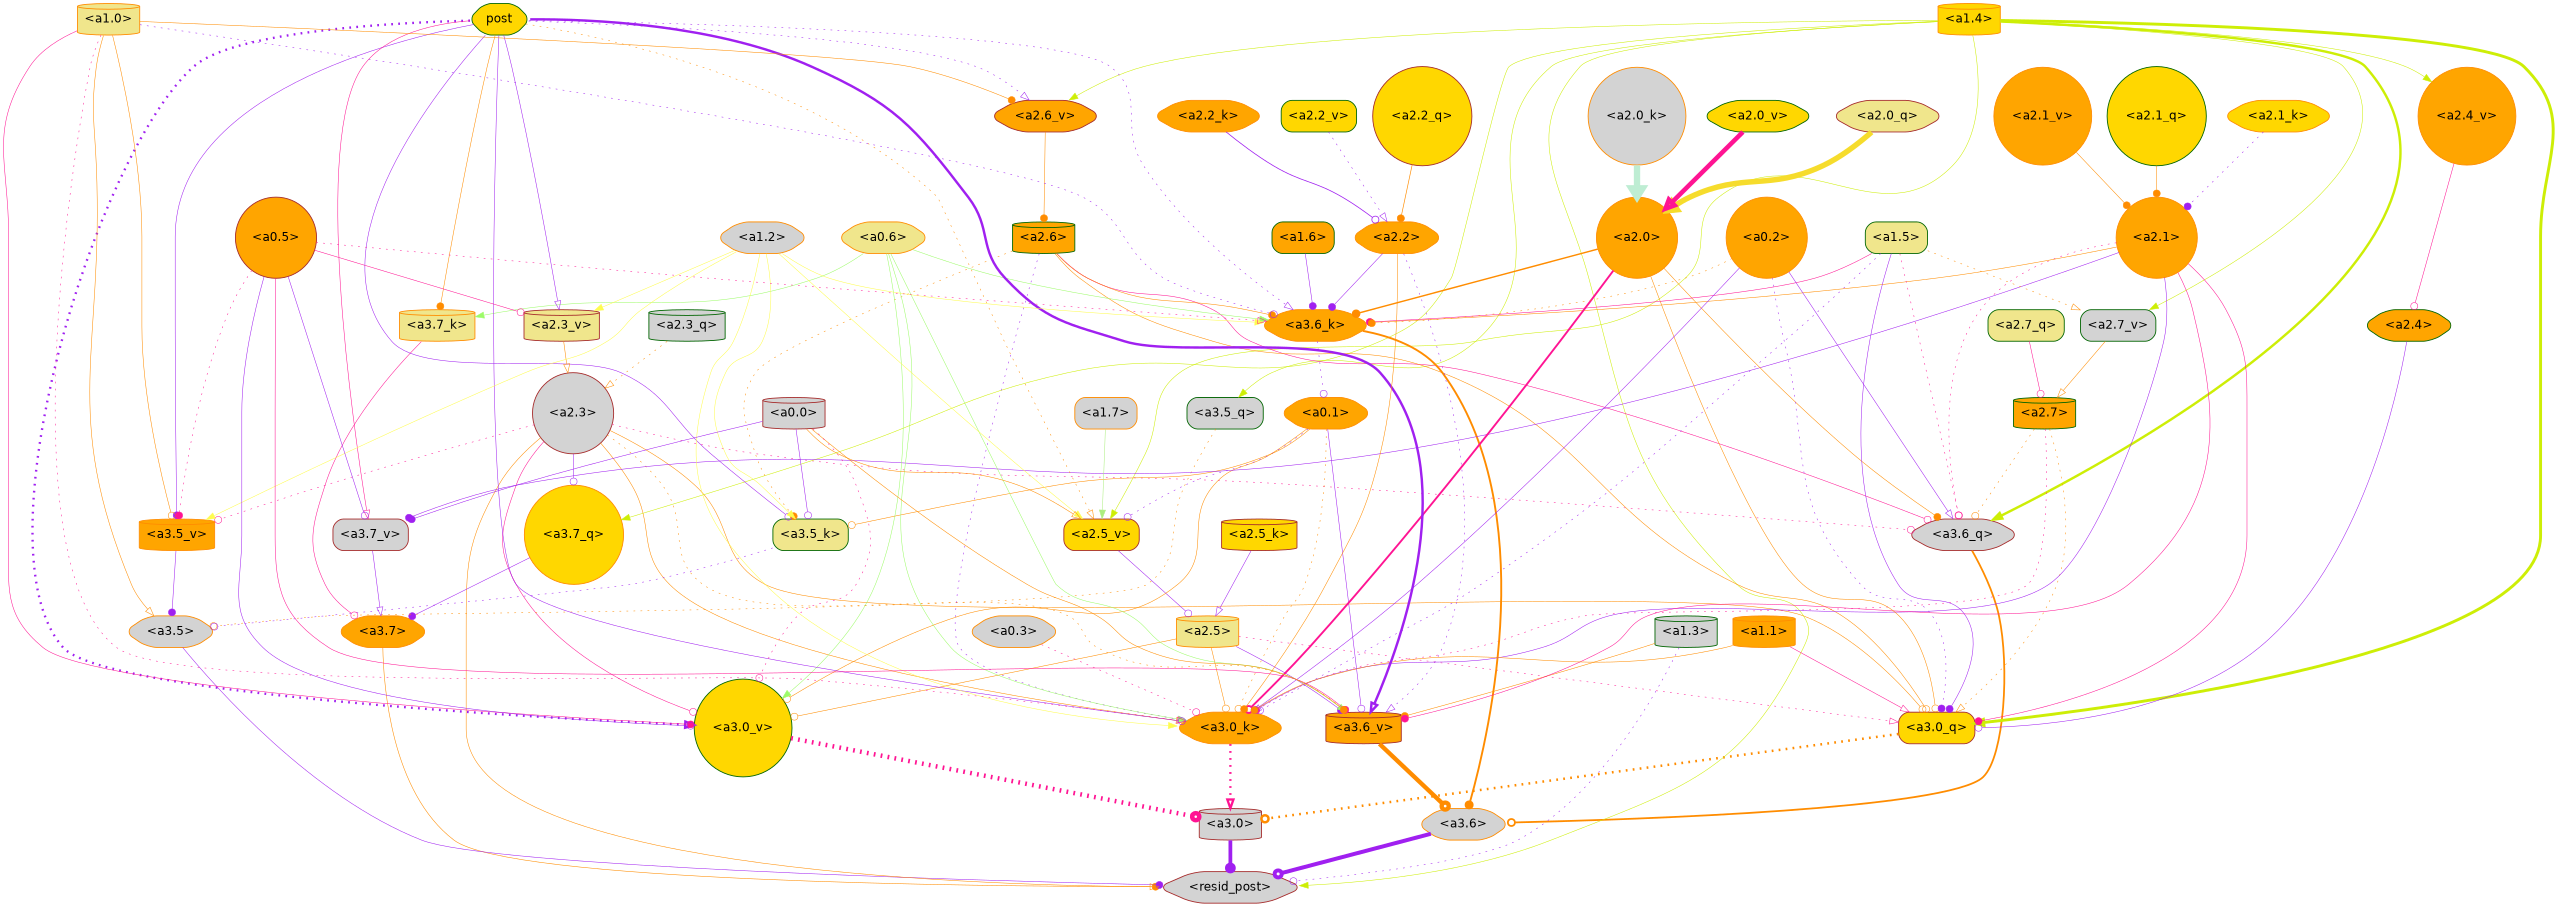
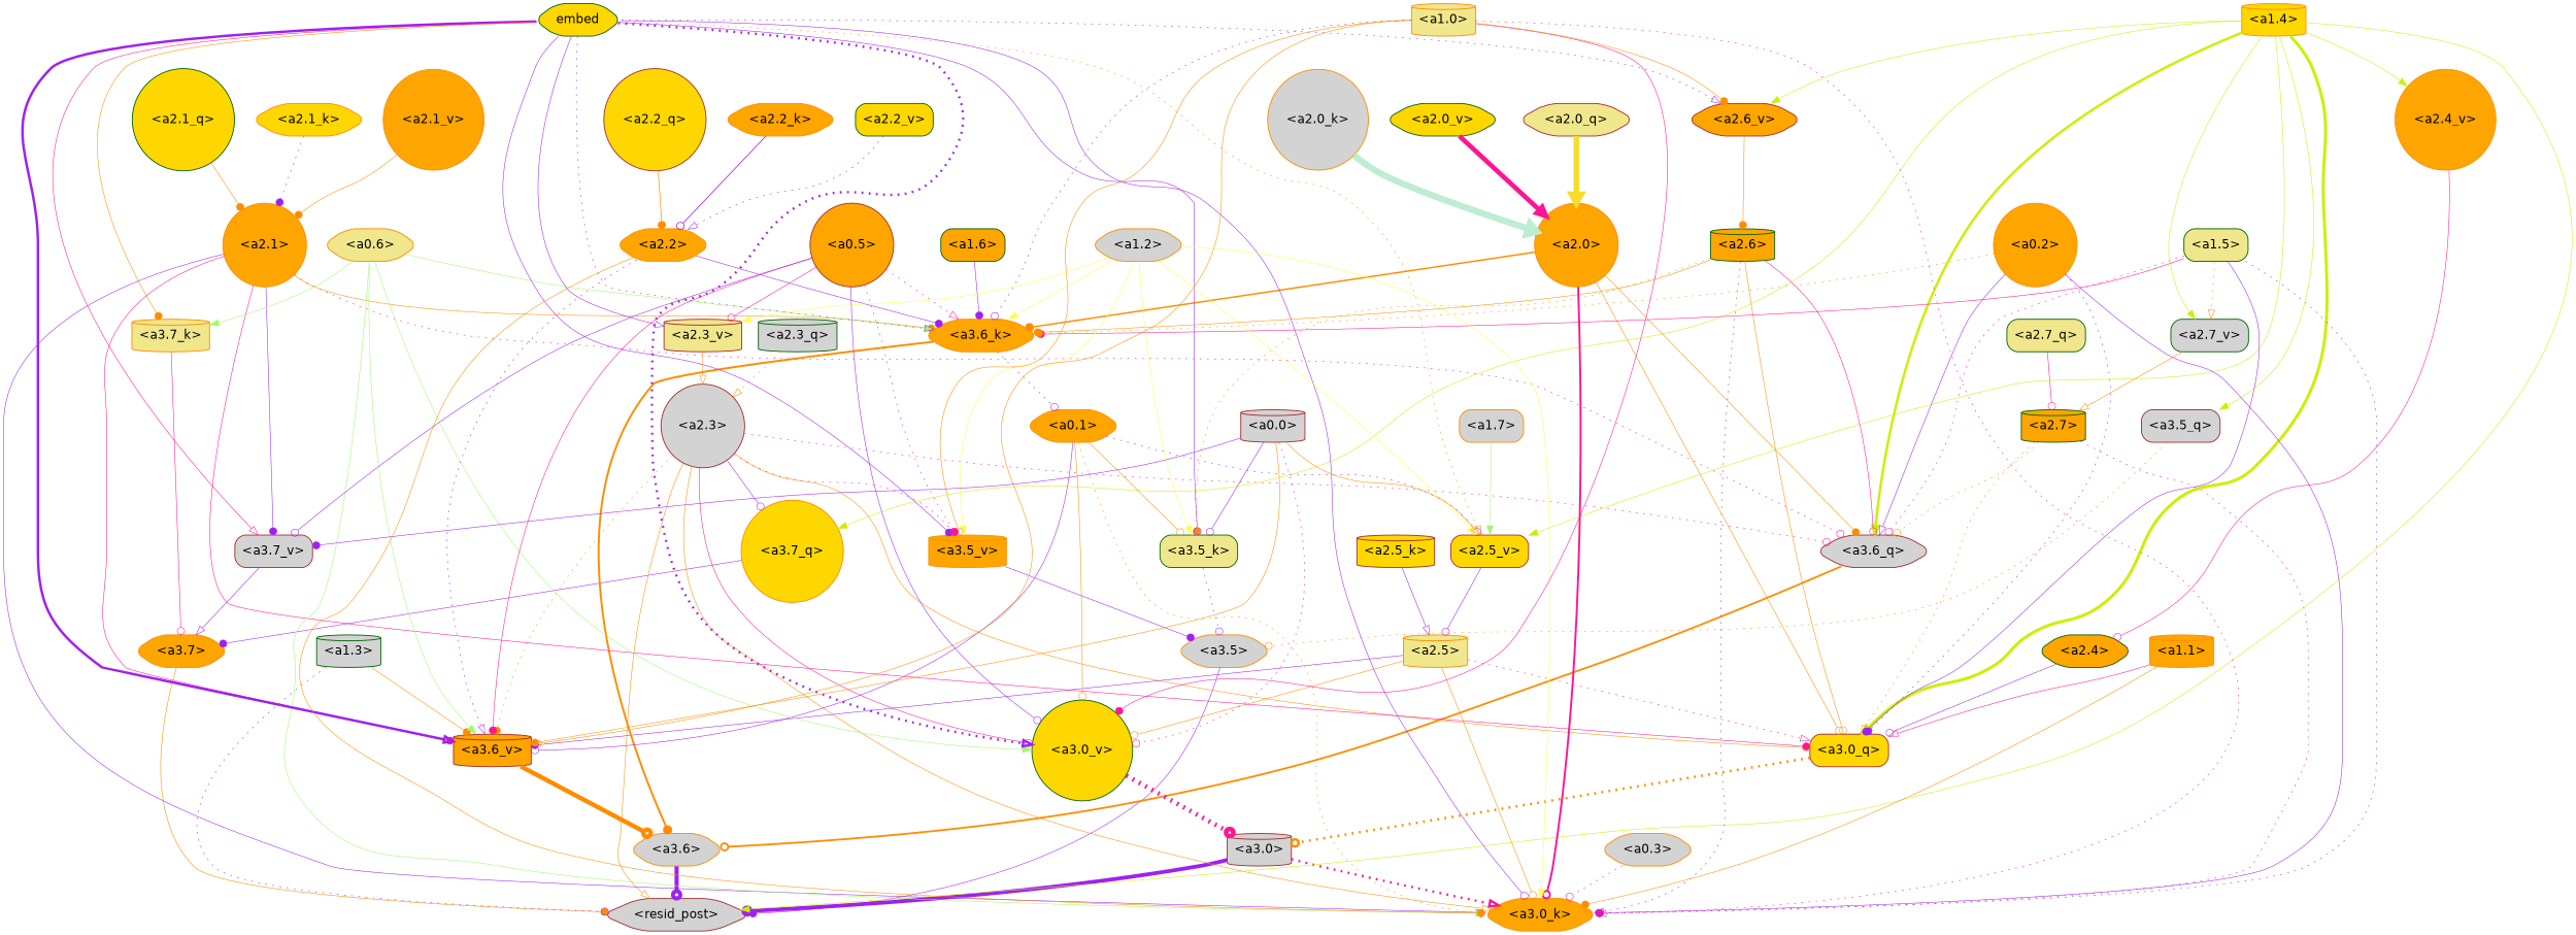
  strict digraph {
    splines=true
    node [color=darkorange fillcolor=orange fontname=Helvetica shape=hexagon style="filled, rounded"]
    edge [arrowhead=odot color=darkorange penwidth=0.6 style=solid]
    "<resid_post>" [color=brown fillcolor=lightgrey]
    "<a3.7>"
    "<a3.6>" [fillcolor=lightgrey]
    "<a3.5>" [fillcolor=lightgrey]
    "<a3.0>" [color=brown fillcolor=lightgrey shape=cylinder]
    "<a2.3>" [color=brown fillcolor=lightgrey shape=circle]
    "<a3.7_q>" [fillcolor=gold shape=circle]
    "<a3.6_q>" [color=brown fillcolor=lightgrey]
    "<a3.0_q>" [color=brown fillcolor=gold shape=box]
    "<a3.0_k>"
    "<a3.6_v>" [color=brown shape=cylinder]
    "<a3.5_v>" [shape=cylinder]
    "<a3.0_v>" [color=darkgreen fillcolor=gold shape=circle]
    "<a1.4>" [fillcolor=gold shape=cylinder]
-   "<a3.5_q>" [color=darkgreen fillcolor=lightgrey shape=box]
+   "<a3.5_q>" [color=brown fillcolor=lightgrey shape=box]
    "<a2.7_v>" [color=darkgreen fillcolor=lightgrey shape=box]
    "<a2.6_v>" [color=brown]
    "<a2.5_v>" [color=brown fillcolor=gold shape=box]
    "<a2.4_v>" [shape=circle]
    "<a2.7>" [color=darkgreen shape=cylinder]
    "<a2.6>" [color=darkgreen shape=cylinder]
    "<a2.5>" [fillcolor=khaki shape=cylinder]
    "<a2.4>" [color=darkgreen]
    "<a3.6_k>"
    "<a3.5_k>" [color=darkgreen fillcolor=khaki shape=box]
    "<a1.3>" [color=darkgreen fillcolor=lightgrey shape=cylinder]
    "<a3.7_k>" [fillcolor=khaki shape=cylinder]
    "<a0.1>"
    "<a3.7_v>" [color=brown fillcolor=lightgrey shape=box]
    "<a2.1>" [shape=circle]
    "<a2.0>" [shape=circle]
    "<a1.5>" [color=darkgreen fillcolor=khaki shape=box]
    "<a0.2>" [shape=circle]
    "<a1.1>" [shape=cylinder]
    "<a0.6>" [fillcolor=khaki]
-   embed [color=darkgreen fillcolor=gold label=post]
+   embed [color=darkgreen fillcolor=gold]
    "<a2.3_v>" [color=brown fillcolor=khaki shape=cylinder]
    "<a2.2>"
    "<a1.6>" [color=darkgreen shape=box]
    "<a1.2>" [fillcolor=lightgrey]
    "<a1.0>" [fillcolor=khaki shape=cylinder]
    "<a0.5>" [color=brown shape=circle]
    "<a0.0>" [color=brown fillcolor=lightgrey shape=cylinder]
    "<a0.3>" [fillcolor=lightgrey]
    "<a2.7_q>" [color=darkgreen fillcolor=khaki shape=box]
    "<a2.3_q>" [color=darkgreen fillcolor=lightgrey shape=cylinder]
    "<a2.2_q>" [color=brown fillcolor=gold shape=circle]
    "<a2.1_q>" [color=darkgreen fillcolor=gold shape=circle]
    "<a2.0_q>" [color=brown fillcolor=khaki]
    "<a2.5_k>" [color=brown fillcolor=gold shape=cylinder]
    "<a2.2_k>"
    "<a2.1_k>" [fillcolor=gold]
    "<a2.0_k>" [fillcolor=lightgrey shape=circle]
    "<a2.2_v>" [color=darkgreen fillcolor=gold shape=box]
    "<a2.1_v>" [shape=circle]
    "<a2.0_v>" [color=darkgreen fillcolor=gold]
    "<a1.7>" [fillcolor=lightgrey shape=box]
    "<a3.7>" -> "<resid_post>" [arrowhead=dot penwidth=0.6239100098609924]
    "<a3.6>" -> "<resid_post>" [color=purple penwidth=4.569062113761902]
    "<a3.5>" -> "<resid_post>" [arrowhead=dot color=purple]
    "<a3.0>" -> "<resid_post>" [arrowhead=dot color=purple penwidth=4.283544182777405]
    "<a2.3>" -> "<resid_post>" [arrowhead=onormal]
    "<a2.3>" -> "<a3.7_q>" [color=purple style=bold]
    "<a2.3>" -> "<a3.6_q>" [color=deeppink style=dotted]
    "<a2.3>" -> "<a3.0_q>" [style=bold]
    "<a2.3>" -> "<a3.0_k>" [arrowhead=onormal style=bold]
    "<a2.3>" -> "<a3.6_v>" [arrowhead=dot style=dotted]
    "<a2.3>" -> "<a3.5_v>" [color=deeppink style=dotted]
    "<a2.3>" -> "<a3.0_v>" [color=deeppink style=bold]
    "<a3.7_q>" -> "<a3.7>" [arrowhead=dot color=purple]
    "<a3.6_q>" -> "<a3.6>" [penwidth=2.0347584784030914 style=bold]
    "<a3.0_q>" -> "<a3.0>" [penwidth=2.8635367155075073 style=dotted]
-   "<a3.0_k>" -> "<a3.0>" [arrowhead=onormal color=deeppink penwidth=2.632905662059784 style=dotted]
+   "<a3.0>" -> "<a3.0_k>" [arrowhead=onormal color=deeppink penwidth=2.632905662059784 style=dotted]
    "<a3.6_v>" -> "<a3.6>" [penwidth=4.981305837631226 style=bold]
    "<a3.5_v>" -> "<a3.5>" [arrowhead=dot color=purple]
    "<a3.0_v>" -> "<a3.0>" [color=deeppink penwidth=5.168330669403076 style=dotted]
    "<a1.4>" -> "<resid_post>" [color="#cdee06" arrowhead="" style=""]
    "<a1.4>" -> "<a3.7_q>" [color="#cdee06" arrowhead="" style=""]
    "<a1.4>" -> "<a3.6_q>" [color="#cdee06" penwidth=2.7934007048606873 arrowhead="" style=""]
    "<a1.4>" -> "<a3.0_q>" [color="#cdee06" penwidth=3.340754985809326 arrowhead="" style=""]
    "<a1.4>" -> "<a3.5_q>" [color="#cdee06" arrowhead="" style=""]
    "<a1.4>" -> "<a2.7_v>" [color="#cdee06" arrowhead="" style=""]
    "<a1.4>" -> "<a2.6_v>" [color="#cdee06" arrowhead="" style=""]
    "<a1.4>" -> "<a2.5_v>" [color="#cdee06" arrowhead="" style=""]
    "<a1.4>" -> "<a2.4_v>" [color="#cdee06" arrowhead="" style=""]
    "<a3.5_q>" -> "<a3.5>" [style=dotted]
    "<a2.7_v>" -> "<a2.7>" [arrowhead=onormal]
    "<a2.6_v>" -> "<a2.6>" [arrowhead=dot]
    "<a2.5_v>" -> "<a2.5>" [color=purple style=bold]
    "<a2.4_v>" -> "<a2.4>" [color=deeppink]
    "<a2.7>" -> "<a3.6_q>" [style=dotted]
    "<a2.7>" -> "<a3.0_q>" [arrowhead=onormal style=dotted]
    "<a2.7>" -> "<a3.0_k>" [arrowhead=dot color=deeppink style=dotted]
    "<a2.6>" -> "<a3.6_q>" [color=deeppink style=bold]
    "<a2.6>" -> "<a3.0_q>"
    "<a2.6>" -> "<a3.0_k>" [arrowhead=onormal color=purple style=dotted]
    "<a2.6>" -> "<a3.6_k>" [arrowhead=dot style=bold]
    "<a2.6>" -> "<a3.5_k>" [arrowhead=dot style=dotted]
    "<a2.5>" -> "<a3.0_q>" [arrowhead=onormal color=deeppink style=dotted]
    "<a2.5>" -> "<a3.0_k>"
    "<a2.5>" -> "<a3.6_v>" [arrowhead=dot color=purple]
    "<a2.5>" -> "<a3.0_v>" [style=bold]
    "<a2.4>" -> "<a3.0_q>" [color=purple style=bold]
    "<a3.6_k>" -> "<a3.6>" [arrowhead=dot penwidth=2.1760786175727844]
    "<a3.6_k>" -> "<a0.1>" [color=purple style=dotted]
    "<a3.5_k>" -> "<a3.5>" [color=purple style=dotted]
    "<a1.3>" -> "<resid_post>" [color=purple style=dotted]
    "<a1.3>" -> "<a3.6_v>" [arrowhead=dot]
    "<a3.7_k>" -> "<a3.7>" [color=deeppink]
    "<a0.1>" -> "<a3.0_k>" [style=dotted]
    "<a0.1>" -> "<a3.6_v>" [color=purple]
    "<a0.1>" -> "<a3.0_v>"
    "<a0.1>" -> "<a2.5_v>" [color=purple style=dotted]
    "<a0.1>" -> "<a3.5_k>"
    "<a3.7_v>" -> "<a3.7>" [arrowhead=onormal color=purple style=bold]
    "<a2.1>" -> "<a3.6_q>" [color=deeppink style=dotted]
    "<a2.1>" -> "<a3.0_q>" [arrowhead=dot color=deeppink]
    "<a2.1>" -> "<a3.0_k>" [arrowhead=onormal color=purple style=bold]
    "<a2.1>" -> "<a3.6_v>" [arrowhead=dot color=deeppink style=bold]
    "<a2.1>" -> "<a3.6_k>" [arrowhead=dot]
    "<a2.1>" -> "<a3.7_v>" [arrowhead=dot color=purple]
    "<a2.0>" -> "<a3.6_q>" [arrowhead=dot]
    "<a2.0>" -> "<a3.0_q>"
    "<a2.0>" -> "<a3.0_k>" [color=deeppink penwidth=2.161143198609352]
    "<a2.0>" -> "<a3.6_k>" [arrowhead=dot penwidth=1.6382827460765839]
    "<a1.5>" -> "<a3.6_q>" [color=deeppink style=dotted]
    "<a1.5>" -> "<a3.0_q>" [arrowhead=dot color=purple style=bold]
    "<a1.5>" -> "<a3.0_k>" [color=purple style=dotted]
    "<a1.5>" -> "<a2.7_v>" [arrowhead=onormal style=dotted]
    "<a1.5>" -> "<a3.6_k>" [arrowhead=dot color=deeppink]
    "<a0.2>" -> "<a3.6_q>" [arrowhead=onormal color=purple]
    "<a0.2>" -> "<a3.0_q>" [arrowhead=dot color=purple style=dotted]
    "<a0.2>" -> "<a3.0_k>" [color=purple style=bold]
    "<a0.2>" -> "<a3.6_k>" [arrowhead=dot style=dotted]
    "<a1.1>" -> "<a3.0_q>" [arrowhead=onormal color=deeppink style=bold]
    "<a1.1>" -> "<a3.0_k>" [arrowhead=dot]
    "<a0.6>" -> "<a3.0_k>" [color="#9dfb69" arrowhead="" style=""]
    "<a0.6>" -> "<a3.6_v>" [color="#9dfb69" arrowhead="" style=""]
    "<a0.6>" -> "<a3.0_v>" [color="#9dfb69" arrowhead="" style=""]
    "<a0.6>" -> "<a3.6_k>" [color="#9dfb69" arrowhead="" style=""]
    "<a0.6>" -> "<a3.7_k>" [color="#9dfb69" arrowhead="" style=""]
    embed -> "<a3.0_k>" [color=purple]
    embed -> "<a3.6_v>" [arrowhead=onormal color=purple penwidth=2.7825746536254883]
    embed -> "<a3.5_v>" [arrowhead=dot color=purple style=bold]
    embed -> "<a3.0_v>" [arrowhead=onormal color=purple penwidth=2.6950180530548096 style=dotted]
    embed -> "<a2.6_v>" [arrowhead=onormal color=purple style=dotted]
    embed -> "<a2.5_v>" [arrowhead=onormal style=dotted]
    embed -> "<a3.6_k>" [arrowhead=onormal color=purple style=dotted]
    embed -> "<a3.5_k>" [color=purple style=bold]
    embed -> "<a3.7_k>" [arrowhead=dot style=bold]
    embed -> "<a3.7_v>" [arrowhead=onormal color=deeppink]
    embed -> "<a2.3_v>" [arrowhead=onormal color=purple style=bold]
    "<a2.3_v>" -> "<a2.3>" [arrowhead=onormal]
    "<a2.2>" -> "<a3.0_k>" [arrowhead=dot]
    "<a2.2>" -> "<a3.6_v>" [arrowhead=onormal color=purple style=dotted]
    "<a2.2>" -> "<a3.6_k>" [arrowhead=dot color=purple style=bold]
    "<a1.6>" -> "<a3.6_k>" [arrowhead=dot color=purple]
    "<a1.2>" -> "<a3.0_k>" [color="#fefc4f" arrowhead="" style=""]
    "<a1.2>" -> "<a3.5_v>" [color="#fefc4f" arrowhead="" style=""]
    "<a1.2>" -> "<a2.5_v>" [color="#fefc4f" arrowhead="" style=""]
    "<a1.2>" -> "<a3.6_k>" [color="#fefc4f" arrowhead="" style=""]
    "<a1.2>" -> "<a3.5_k>" [color="#fefc4f" arrowhead="" style=""]
    "<a1.2>" -> "<a2.3_v>" [color="#fefc4f" arrowhead="" style=""]
    "<a1.0>" -> "<a3.0_k>" [arrowhead=onormal color=deeppink style=dotted]
-   "<a1.0>" -> "<a3.5>" [arrowhead=onormal style=bold]
+   "<a1.0>" -> "<a3.6_v>" [arrowhead=onormal style=bold]
    "<a1.0>" -> "<a3.5_v>" [style=bold]
    "<a1.0>" -> "<a3.0_v>" [arrowhead=dot color=deeppink style=bold]
    "<a1.0>" -> "<a2.6_v>" [arrowhead=dot]
    "<a1.0>" -> "<a3.6_k>" [color=purple style=dotted]
    "<a0.5>" -> "<a3.6_v>" [arrowhead=dot color=deeppink style=bold]
    "<a0.5>" -> "<a3.5_v>" [arrowhead=dot color=deeppink style=dotted]
    "<a0.5>" -> "<a3.0_v>" [color=purple style=bold]
    "<a0.5>" -> "<a3.6_k>" [arrowhead=onormal color=deeppink style=dotted]
    "<a0.5>" -> "<a3.7_v>" [color=purple style=bold]
    "<a0.5>" -> "<a2.3_v>" [color=deeppink style=bold]
    "<a0.0>" -> "<a3.6_v>" [arrowhead=dot]
    "<a0.0>" -> "<a3.0_v>" [color=deeppink style=dotted]
    "<a0.0>" -> "<a2.5_v>" [arrowhead=onormal]
    "<a0.0>" -> "<a3.5_k>" [color=purple]
    "<a0.0>" -> "<a3.7_v>" [arrowhead=dot color=purple]
    "<a0.3>" -> "<a3.0_k>" [color=deeppink style=dotted]
    "<a2.7_q>" -> "<a2.7>" [color=deeppink style=bold]
    "<a2.3_q>" -> "<a2.3>" [arrowhead=onormal style=dotted]
    "<a2.2_q>" -> "<a2.2>" [arrowhead=dot penwidth=0.7553567886352539 style=bold]
    "<a2.1_q>" -> "<a2.1>" [arrowhead=dot]
    "<a2.0_q>" -> "<a2.0>" [color="#f6dc2c" penwidth=6.256794691085815 arrowhead="" style=""]
    "<a2.5_k>" -> "<a2.5>" [arrowhead=onormal color=purple]
    "<a2.2_k>" -> "<a2.2>" [color=purple penwidth=0.8854708671569824]
    "<a2.1_k>" -> "<a2.1>" [arrowhead=dot color=purple style=dotted]
    "<a2.0_k>" -> "<a2.0>" [color="#beedd3" penwidth=7.231504917144775 arrowhead="" style=""]
    "<a2.2_v>" -> "<a2.2>" [arrowhead=onormal color=purple style=dotted]
    "<a2.1_v>" -> "<a2.1>" [arrowhead=dot]
    "<a2.0_v>" -> "<a2.0>" [arrowhead=onormal color=deeppink penwidth=5.231471925973892]
    "<a1.7>" -> "<a2.5_v>" [color="#acee7f" arrowhead="" style=""]
  }
